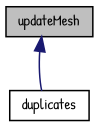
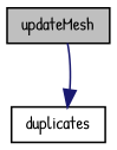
  digraph {
    rankdir=TB
    fontname="Patrick Hand"
    node [color=black fontname="Patrick Hand" fontsize=10 shape=record]
    n1 [fillcolor=grey75 fontcolor=black height=0.2 label=updateMesh style=filled width=0.4]
    n2 [height=0.2 label=duplicates width=0.4]
-   n1 -> n2 [color=midnightblue dir=back fontname="Patrick Hand" fontsize=10 labelfontname=Helvetica labelfontsize=10 style=solid]
+   n2 -> n1 [color=midnightblue dir=back fontname="Patrick Hand" fontsize=10 labelfontname=Helvetica labelfontsize=10 style=solid]
  }
